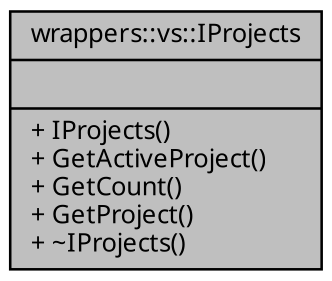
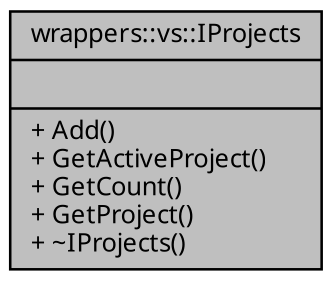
  digraph {
-   n1 [color=black fillcolor=grey75 fontcolor=black fontname=Verdana fontsize=10 height=0.2 label="{wrappers::vs::IProjects\n||+ IProjects()\l+ GetActiveProject()\l+ GetCount()\l+ GetProject()\l+ ~IProjects()\l}" shape=record style=filled width=0.4]
+   n1 [color=black fillcolor=grey75 fontcolor=black fontname=Verdana fontsize=10 height=0.2 label="{wrappers::vs::IProjects\n||+ Add()\l+ GetActiveProject()\l+ GetCount()\l+ GetProject()\l+ ~IProjects()\l}" shape=record style=filled width=0.4]
  }
